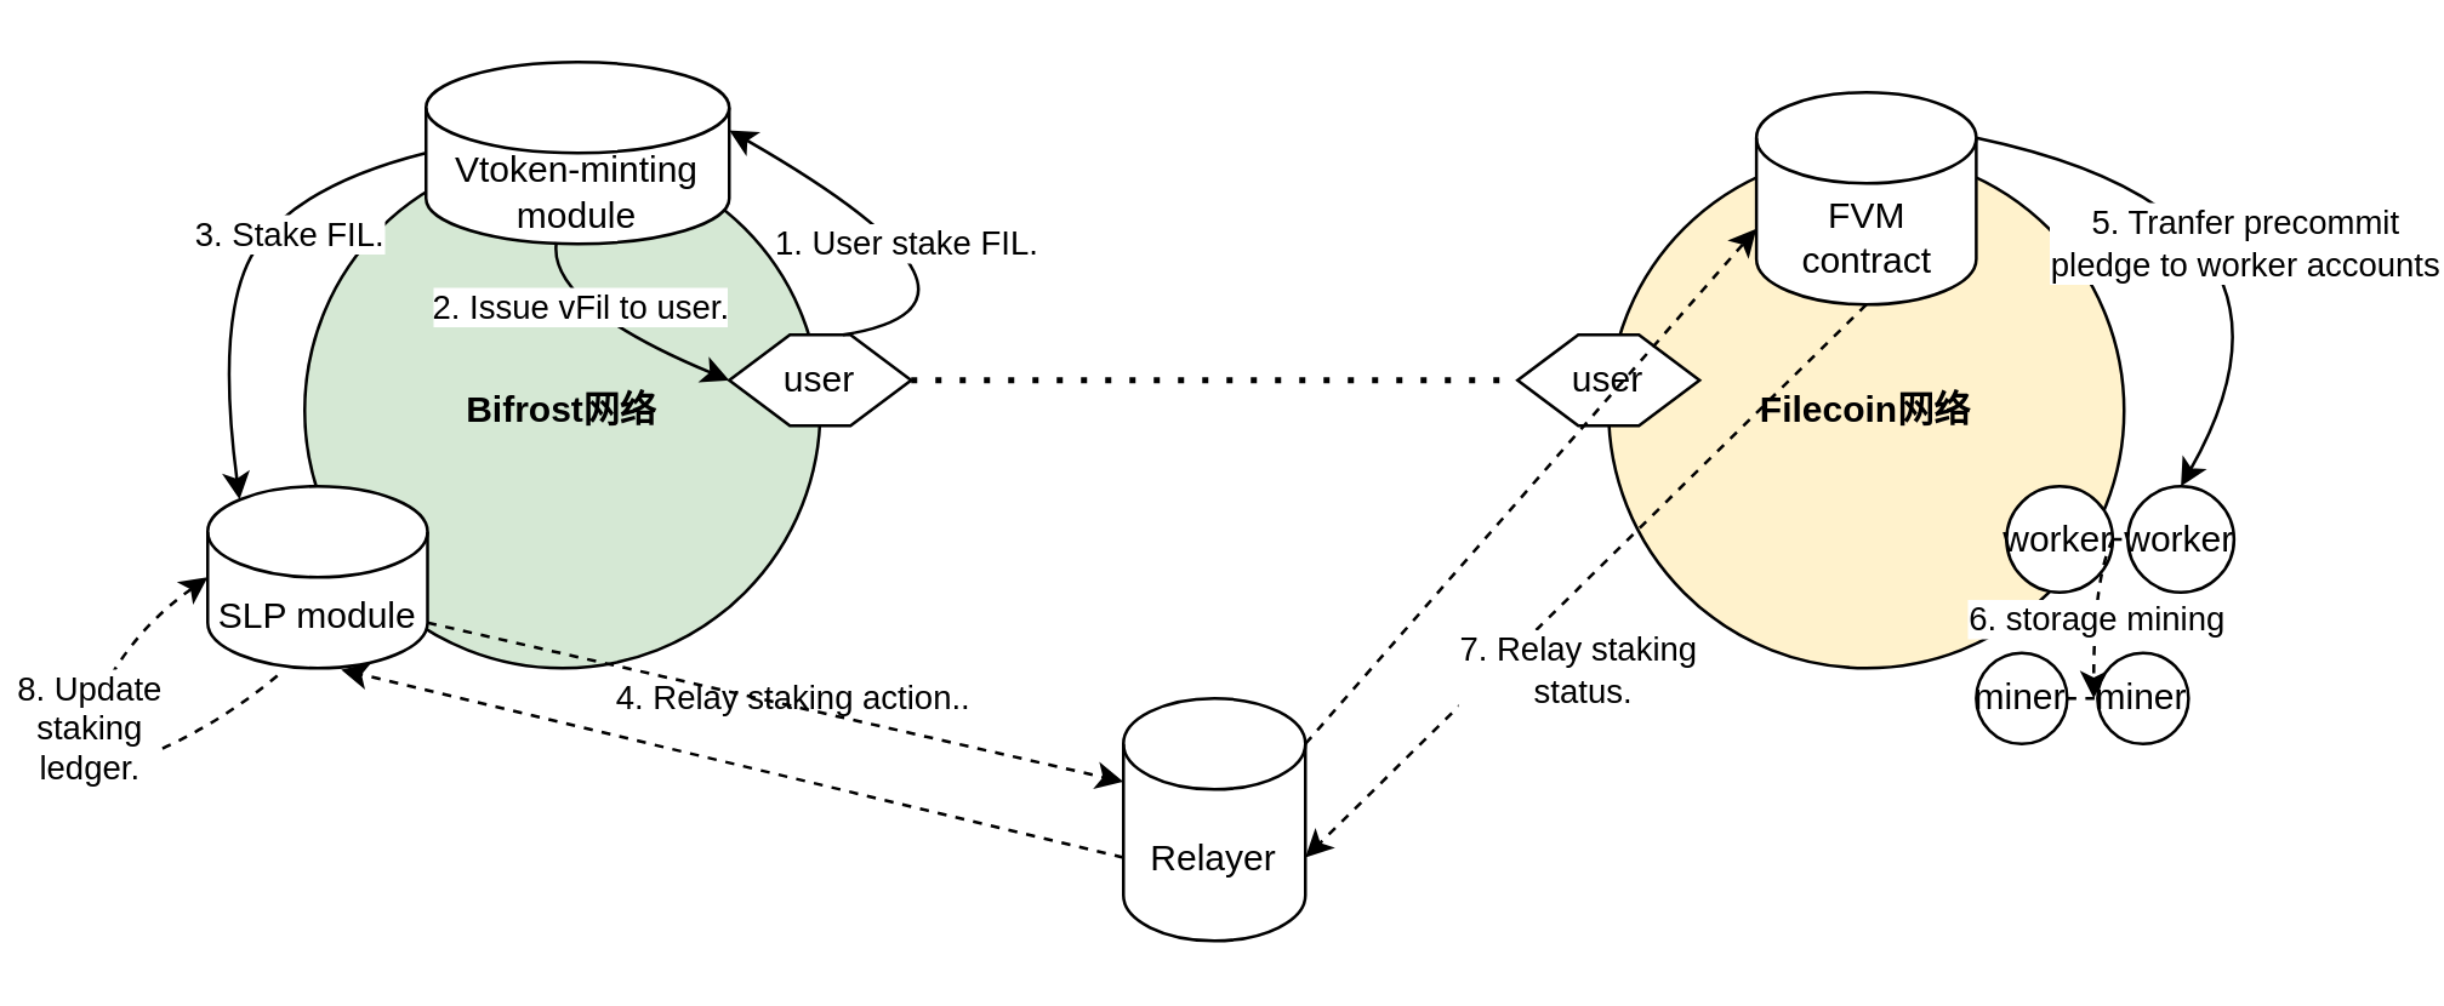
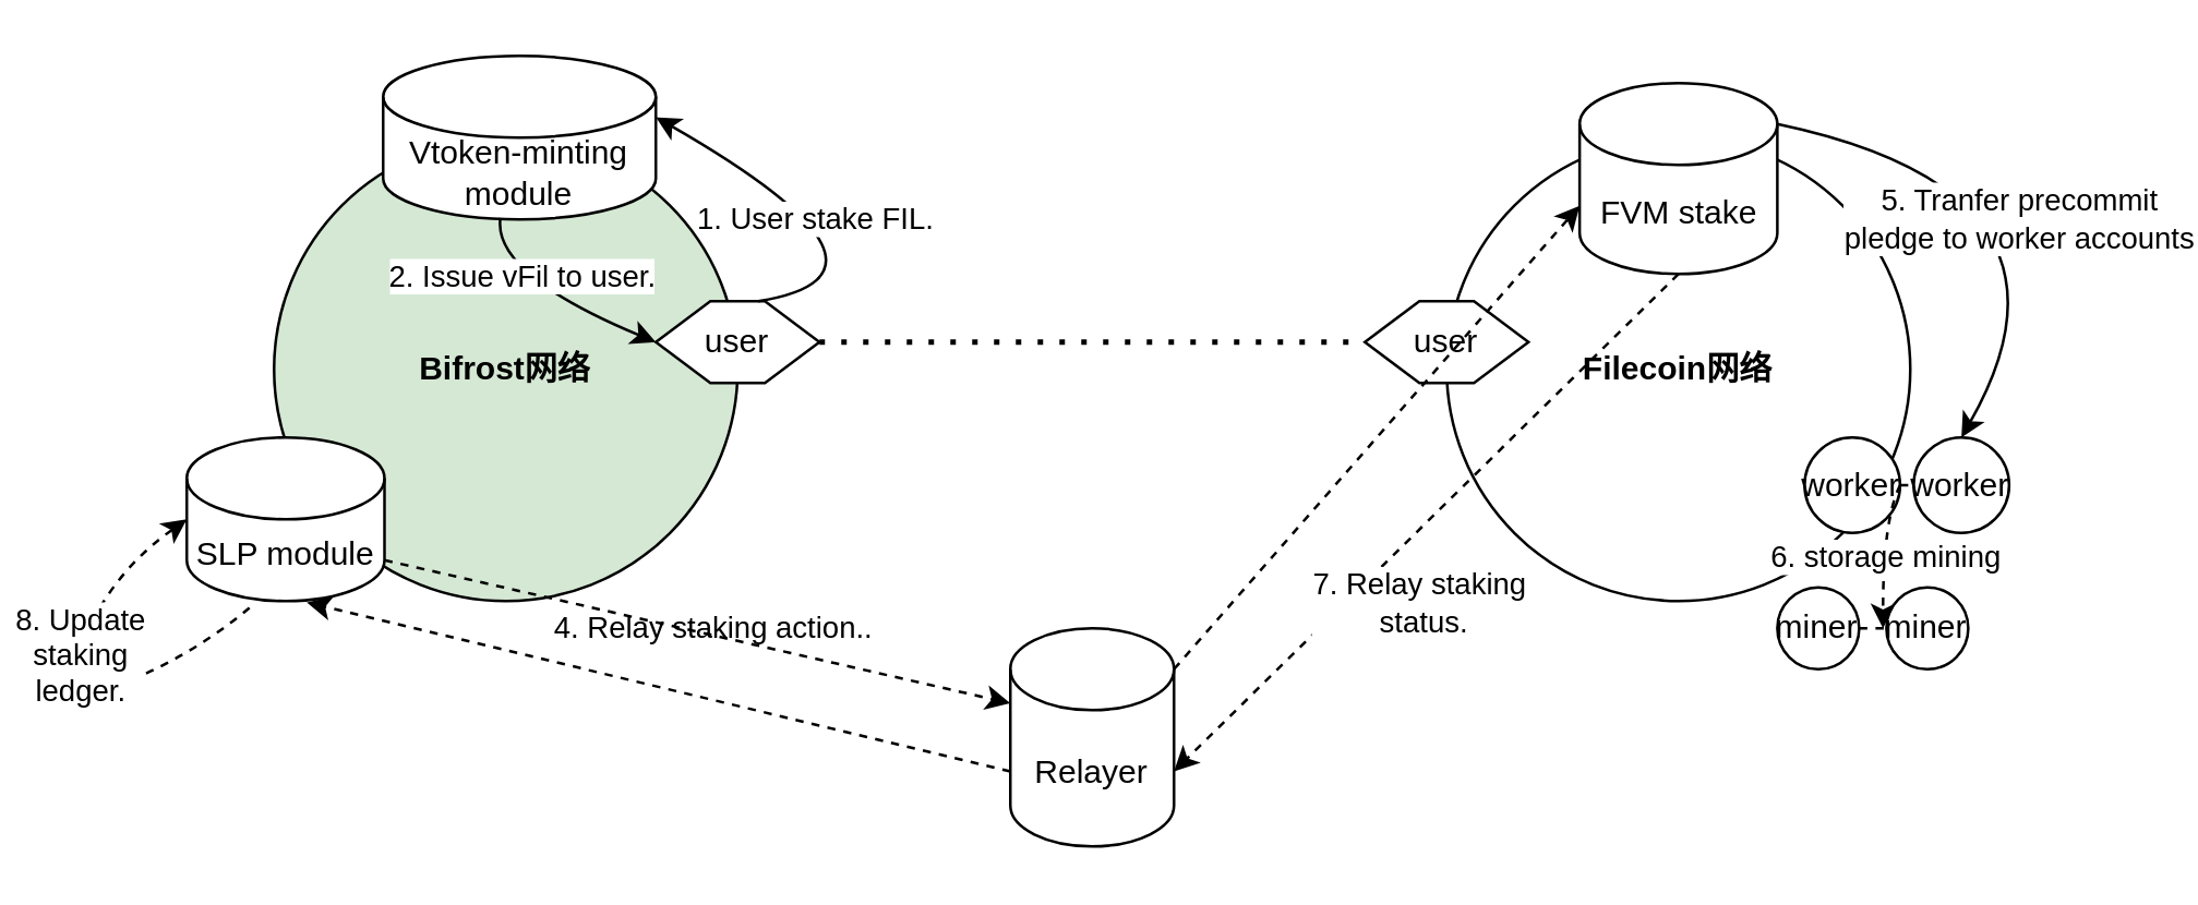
  <mxCell id="0" />
  <mxCell id="1" parent="0" />
  <mxCell id="2" value="&lt;b&gt;Bifrost网络&lt;/b&gt;" style="ellipse;whiteSpace=wrap;html=1;aspect=fixed;fillColor=#d5e8d4;" parent="1" vertex="1"><mxGeometry x="100" y="50" width="170" height="170" as="geometry" /></mxCell>
- <mxCell id="3" value="&lt;b&gt;Filecoin网络&lt;/b&gt;" style="ellipse;whiteSpace=wrap;html=1;aspect=fixed;fillColor=#fff2cc;" parent="1" vertex="1"><mxGeometry x="530" y="50" width="170" height="170" as="geometry" /></mxCell>
+ <mxCell id="3" value="&lt;b&gt;Filecoin网络&lt;/b&gt;" style="ellipse;whiteSpace=wrap;html=1;aspect=fixed;" parent="1" vertex="1"><mxGeometry x="530" y="50" width="170" height="170" as="geometry" /></mxCell>
  <mxCell id="4" value="user" style="shape=hexagon;perimeter=hexagonPerimeter2;whiteSpace=wrap;html=1;fixedSize=1;" parent="1" vertex="1"><mxGeometry x="240" y="110" width="60" height="30" as="geometry" /></mxCell>
  <mxCell id="5" value="user" style="shape=hexagon;perimeter=hexagonPerimeter2;whiteSpace=wrap;html=1;fixedSize=1;" parent="1" vertex="1"><mxGeometry x="500" y="110" width="60" height="30" as="geometry" /></mxCell>
  <mxCell id="6" value="" style="endArrow=none;dashed=1;html=1;dashPattern=1 3;strokeWidth=2;rounded=0;exitX=1;exitY=0.5;exitDx=0;exitDy=0;entryX=0;entryY=0.5;entryDx=0;entryDy=0;" parent="1" source="4" target="5" edge="1"><mxGeometry width="50" height="50" relative="1" as="geometry"><mxPoint x="340" y="190" as="sourcePoint" /><mxPoint x="390" y="140" as="targetPoint" /></mxGeometry></mxCell>
- <mxCell id="7" value="FVM contract" style="shape=cylinder3;whiteSpace=wrap;html=1;boundedLbl=1;backgroundOutline=1;size=15;" parent="1" vertex="1"><mxGeometry x="578.75" y="30" width="72.5" height="70" as="geometry" /></mxCell>
+ <mxCell id="7" value="FVM stake" style="shape=cylinder3;whiteSpace=wrap;html=1;boundedLbl=1;backgroundOutline=1;size=15;" parent="1" vertex="1"><mxGeometry x="578.75" y="30" width="72.5" height="70" as="geometry" /></mxCell>
  <mxCell id="8" value="worker" style="ellipse;whiteSpace=wrap;html=1;aspect=fixed;" parent="1" vertex="1"><mxGeometry x="661.25" y="160" width="35" height="35" as="geometry" /></mxCell>
  <mxCell id="9" value="SLP module" style="shape=cylinder3;whiteSpace=wrap;html=1;boundedLbl=1;backgroundOutline=1;size=15;" parent="1" vertex="1"><mxGeometry x="68" y="160" width="72.5" height="60" as="geometry" /></mxCell>
  <mxCell id="10" value="Relayer" style="shape=cylinder3;whiteSpace=wrap;html=1;boundedLbl=1;backgroundOutline=1;size=15;" parent="1" vertex="1"><mxGeometry x="370" y="230" width="60" height="80" as="geometry" /></mxCell>
  <mxCell id="11" value="miner" style="ellipse;whiteSpace=wrap;html=1;aspect=fixed;" parent="1" vertex="1"><mxGeometry x="651.25" y="215" width="30" height="30" as="geometry" /></mxCell>
  <mxCell id="12" value="miner" style="ellipse;whiteSpace=wrap;html=1;aspect=fixed;" parent="1" vertex="1"><mxGeometry x="691.25" y="215" width="30" height="30" as="geometry" /></mxCell>
  <mxCell id="13" value="" style="endArrow=none;dashed=1;html=1;rounded=0;exitX=1;exitY=0.5;exitDx=0;exitDy=0;" parent="1" source="11" edge="1"><mxGeometry width="50" height="50" relative="1" as="geometry"><mxPoint x="681.25" y="275" as="sourcePoint" /><mxPoint x="691.25" y="230" as="targetPoint" /></mxGeometry></mxCell>
  <mxCell id="14" value="" style="endArrow=classic;html=1;rounded=0;dashed=1;entryX=0;entryY=0;entryDx=0;entryDy=45;entryPerimeter=0;exitX=1;exitY=0;exitDx=0;exitDy=15;exitPerimeter=0;" parent="1" source="10" target="7" edge="1"><mxGeometry width="50" height="50" relative="1" as="geometry"><mxPoint x="530" y="320" as="sourcePoint" /><mxPoint x="520" y="350" as="targetPoint" /></mxGeometry></mxCell>
  <mxCell id="15" value="4. Relay staking action.." style="edgeLabel;html=1;align=center;verticalAlign=middle;resizable=0;points=[];" parent="14" vertex="1" connectable="0"><mxGeometry x="0.147" y="-1" relative="1" as="geometry"><mxPoint x="-256" y="82" as="offset" /></mxGeometry></mxCell>
  <mxCell id="16" value="" style="endArrow=classic;html=1;rounded=0;dashed=1;entryX=0;entryY=0;entryDx=0;entryDy=27.5;entryPerimeter=0;exitX=1;exitY=1;exitDx=0;exitDy=-15;exitPerimeter=0;" parent="1" source="9" target="10" edge="1"><mxGeometry width="50" height="50" relative="1" as="geometry"><mxPoint x="100" y="320" as="sourcePoint" /><mxPoint x="260" y="350" as="targetPoint" /></mxGeometry></mxCell>
  <mxCell id="17" value="worker" style="ellipse;whiteSpace=wrap;html=1;aspect=fixed;" parent="1" vertex="1"><mxGeometry x="701.25" y="160" width="35" height="35" as="geometry" /></mxCell>
  <mxCell id="18" value="" style="endArrow=none;dashed=1;html=1;rounded=0;exitX=1;exitY=0.5;exitDx=0;exitDy=0;entryX=0;entryY=0.5;entryDx=0;entryDy=0;" parent="1" source="8" target="17" edge="1"><mxGeometry width="50" height="50" relative="1" as="geometry"><mxPoint x="691.25" y="335" as="sourcePoint" /><mxPoint x="741.25" y="285" as="targetPoint" /></mxGeometry></mxCell>
  <mxCell id="19" value="Vtoken-minting module" style="shape=cylinder3;whiteSpace=wrap;html=1;boundedLbl=1;backgroundOutline=1;size=15;" parent="1" vertex="1"><mxGeometry x="140" y="20" width="100" height="60" as="geometry" /></mxCell>
  <mxCell id="20" value="" style="curved=1;endArrow=classic;html=1;rounded=0;entryX=1;entryY=0;entryDx=0;entryDy=22.5;entryPerimeter=0;exitX=0.625;exitY=0;exitDx=0;exitDy=0;" parent="1" source="4" target="19" edge="1"><mxGeometry width="50" height="50" relative="1" as="geometry"><mxPoint x="290" y="100" as="sourcePoint" /><mxPoint x="340" y="50" as="targetPoint" /><Array as="points"><mxPoint x="340" y="100" /></Array></mxGeometry></mxCell>
  <mxCell id="21" value="1. User stake FIL.&amp;nbsp;" style="edgeLabel;html=1;align=center;verticalAlign=middle;resizable=0;points=[];" parent="20" vertex="1" connectable="0"><mxGeometry x="0.647" y="3" relative="1" as="geometry"><mxPoint x="34" y="19" as="offset" /></mxGeometry></mxCell>
  <mxCell id="22" value="" style="curved=1;endArrow=classic;html=1;rounded=0;exitX=0.43;exitY=0.992;exitDx=0;exitDy=0;exitPerimeter=0;entryX=0;entryY=0.5;entryDx=0;entryDy=0;" parent="1" source="19" target="4" edge="1"><mxGeometry width="50" height="50" relative="1" as="geometry"><mxPoint x="180" y="150" as="sourcePoint" /><mxPoint x="230" y="100" as="targetPoint" /><Array as="points"><mxPoint x="180" y="100" /></Array></mxGeometry></mxCell>
  <mxCell id="23" value="2. Issue vFil to user." style="edgeLabel;html=1;align=center;verticalAlign=middle;resizable=0;points=[];" parent="22" vertex="1" connectable="0"><mxGeometry x="-0.354" y="7" relative="1" as="geometry"><mxPoint x="1" y="4" as="offset" /></mxGeometry></mxCell>
- <mxCell id="24" value="" style="curved=1;endArrow=classic;html=1;rounded=0;exitX=0;exitY=0.5;exitDx=0;exitDy=0;exitPerimeter=0;entryX=0.145;entryY=0;entryDx=0;entryDy=4.35;entryPerimeter=0;" parent="1" source="19" target="9" edge="1"><mxGeometry width="50" height="50" relative="1" as="geometry"><mxPoint x="20" y="100" as="sourcePoint" /><mxPoint x="70" y="50" as="targetPoint" /><Array as="points"><mxPoint x="100" y="60" /><mxPoint x="70" y="100" /></Array></mxGeometry></mxCell>
- <mxCell id="25" value="3. Stake FIL." style="edgeLabel;html=1;align=center;verticalAlign=middle;resizable=0;points=[];" parent="24" vertex="1" connectable="0"><mxGeometry x="-0.256" y="6" relative="1" as="geometry"><mxPoint y="-1" as="offset" /></mxGeometry></mxCell>
  <mxCell id="26" value="" style="curved=1;endArrow=classic;html=1;rounded=0;exitX=1;exitY=0;exitDx=0;exitDy=15;exitPerimeter=0;entryX=0.5;entryY=0;entryDx=0;entryDy=0;" parent="1" source="7" target="17" edge="1"><mxGeometry width="50" height="50" relative="1" as="geometry"><mxPoint x="720" y="70" as="sourcePoint" /><mxPoint x="770" y="20" as="targetPoint" /><Array as="points"><mxPoint x="770" y="70" /></Array></mxGeometry></mxCell>
  <mxCell id="27" value="5. Tranfer precommit&lt;br&gt;pledge to worker accounts" style="edgeLabel;html=1;align=center;verticalAlign=middle;resizable=0;points=[];" parent="26" vertex="1" connectable="0"><mxGeometry x="-0.306" y="-18" relative="1" as="geometry"><mxPoint x="16" y="1" as="offset" /></mxGeometry></mxCell>
  <mxCell id="28" value="" style="curved=1;endArrow=classic;html=1;rounded=0;exitX=1;exitY=0.5;exitDx=0;exitDy=0;dashed=1;" parent="1" source="8" edge="1"><mxGeometry width="50" height="50" relative="1" as="geometry"><mxPoint x="690" y="240" as="sourcePoint" /><mxPoint x="690" y="230" as="targetPoint" /><Array as="points"><mxPoint x="690" y="190" /></Array></mxGeometry></mxCell>
  <mxCell id="29" value="6. storage mining" style="edgeLabel;html=1;align=center;verticalAlign=middle;resizable=0;points=[];" parent="28" vertex="1" connectable="0"><mxGeometry x="-0.001" relative="1" as="geometry"><mxPoint as="offset" /></mxGeometry></mxCell>
  <mxCell id="30" value="" style="endArrow=classic;html=1;rounded=0;dashed=1;exitX=0.5;exitY=1;exitDx=0;exitDy=0;exitPerimeter=0;entryX=1;entryY=0;entryDx=0;entryDy=52.5;entryPerimeter=0;" parent="1" source="7" target="10" edge="1"><mxGeometry width="50" height="50" relative="1" as="geometry"><mxPoint x="510" y="290" as="sourcePoint" /><mxPoint x="560" y="240" as="targetPoint" /></mxGeometry></mxCell>
  <mxCell id="31" value="7. Relay staking&lt;br&gt;&amp;nbsp;status." style="edgeLabel;html=1;align=center;verticalAlign=middle;resizable=0;points=[];" parent="30" vertex="1" connectable="0"><mxGeometry x="0.007" y="3" relative="1" as="geometry"><mxPoint x="-4" y="26" as="offset" /></mxGeometry></mxCell>
  <mxCell id="32" value="" style="endArrow=classic;html=1;rounded=0;dashed=1;exitX=0;exitY=0;exitDx=0;exitDy=52.5;exitPerimeter=0;entryX=0.607;entryY=1.008;entryDx=0;entryDy=0;entryPerimeter=0;" parent="1" source="10" target="9" edge="1"><mxGeometry width="50" height="50" relative="1" as="geometry"><mxPoint x="190" y="320" as="sourcePoint" /><mxPoint x="240" y="270" as="targetPoint" /></mxGeometry></mxCell>
  <mxCell id="33" value="" style="curved=1;endArrow=classic;html=1;rounded=0;dashed=1;entryX=0;entryY=0.5;entryDx=0;entryDy=0;entryPerimeter=0;exitX=0.317;exitY=1.042;exitDx=0;exitDy=0;exitPerimeter=0;" parent="1" source="9" target="9" edge="1"><mxGeometry width="50" height="50" relative="1" as="geometry"><mxPoint x="50" y="280" as="sourcePoint" /><mxPoint x="100" y="230" as="targetPoint" /><Array as="points"><mxPoint x="70" y="240" /><mxPoint x="20" y="260" /><mxPoint x="40" y="210" /></Array></mxGeometry></mxCell>
  <mxCell id="34" value="8. Update&lt;br&gt;staking&lt;br&gt;ledger." style="edgeLabel;html=1;align=center;verticalAlign=middle;resizable=0;points=[];" parent="33" vertex="1" connectable="0"><mxGeometry x="0.102" y="-5" relative="1" as="geometry"><mxPoint x="-1" y="-11" as="offset" /></mxGeometry></mxCell>
